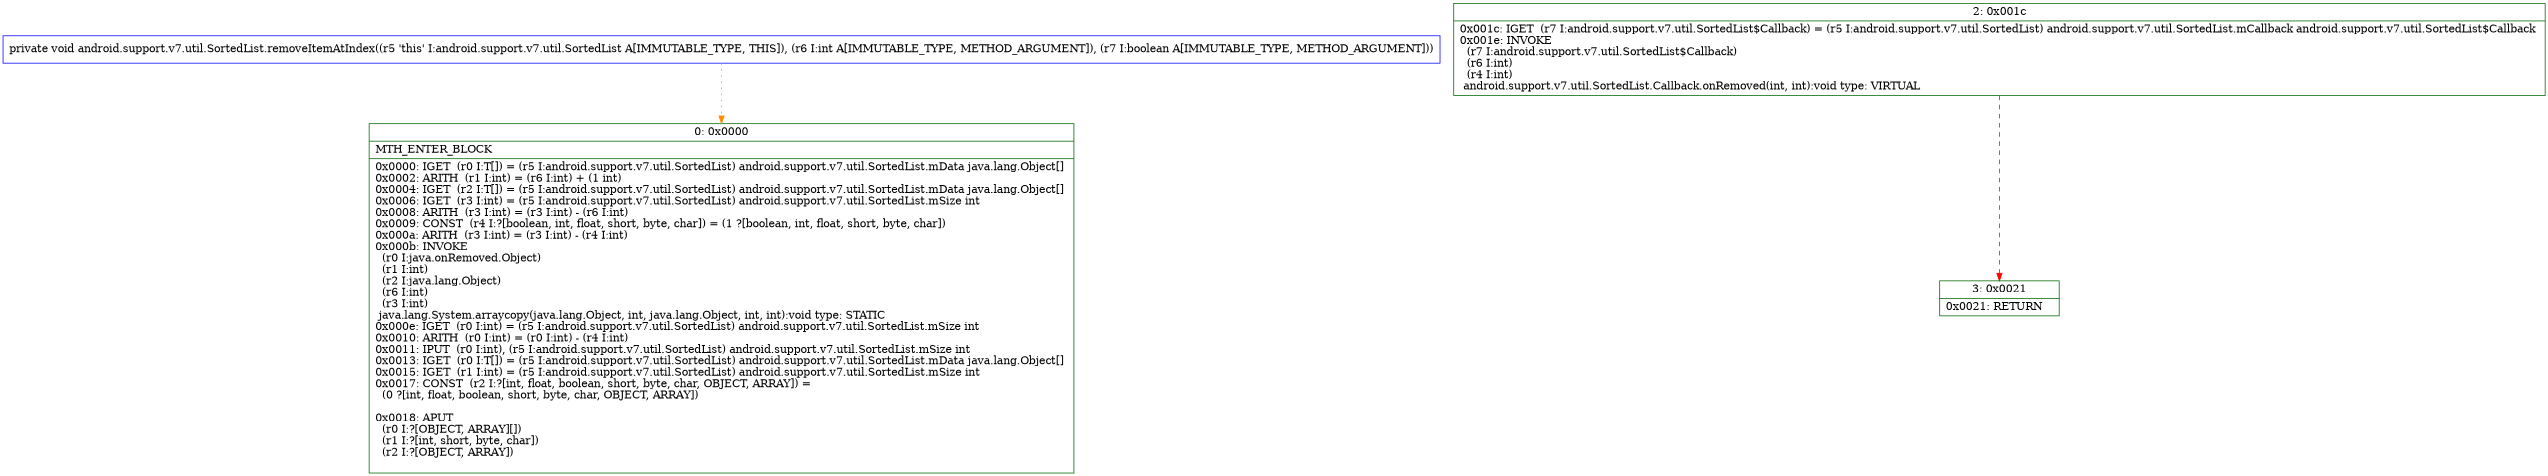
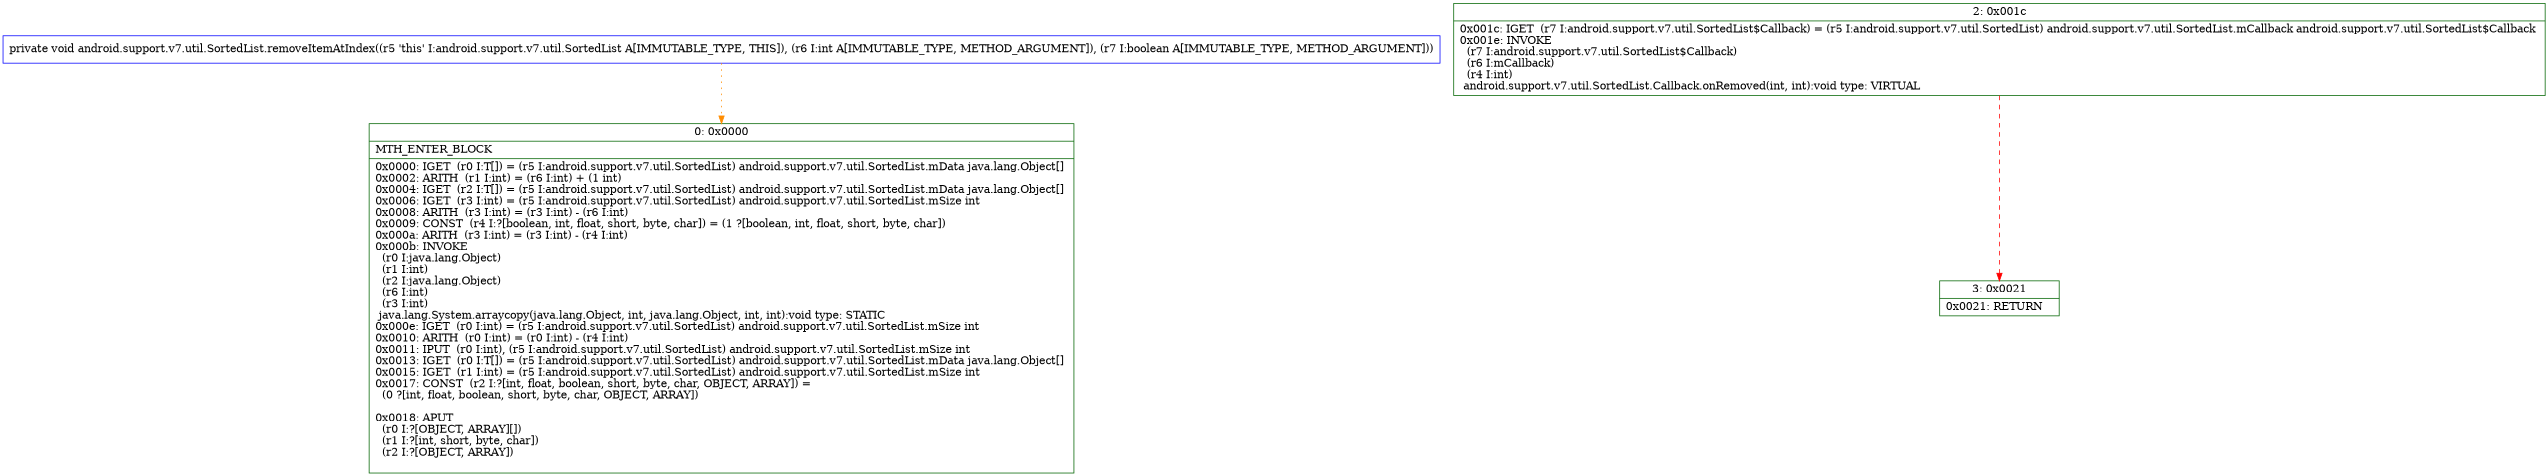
  digraph {
    node [color=darkgreen shape=record]
-   n1 [label="{0\:\ 0x0000|MTH_ENTER_BLOCK\l|0x0000: IGET  (r0 I:T[]) = (r5 I:android.support.v7.util.SortedList) android.support.v7.util.SortedList.mData java.lang.Object[] \l0x0002: ARITH  (r1 I:int) = (r6 I:int) + (1 int) \l0x0004: IGET  (r2 I:T[]) = (r5 I:android.support.v7.util.SortedList) android.support.v7.util.SortedList.mData java.lang.Object[] \l0x0006: IGET  (r3 I:int) = (r5 I:android.support.v7.util.SortedList) android.support.v7.util.SortedList.mSize int \l0x0008: ARITH  (r3 I:int) = (r3 I:int) \- (r6 I:int) \l0x0009: CONST  (r4 I:?[boolean, int, float, short, byte, char]) = (1 ?[boolean, int, float, short, byte, char]) \l0x000a: ARITH  (r3 I:int) = (r3 I:int) \- (r4 I:int) \l0x000b: INVOKE  \l  (r0 I:java.onRemoved.Object)\l  (r1 I:int)\l  (r2 I:java.lang.Object)\l  (r6 I:int)\l  (r3 I:int)\l java.lang.System.arraycopy(java.lang.Object, int, java.lang.Object, int, int):void type: STATIC \l0x000e: IGET  (r0 I:int) = (r5 I:android.support.v7.util.SortedList) android.support.v7.util.SortedList.mSize int \l0x0010: ARITH  (r0 I:int) = (r0 I:int) \- (r4 I:int) \l0x0011: IPUT  (r0 I:int), (r5 I:android.support.v7.util.SortedList) android.support.v7.util.SortedList.mSize int \l0x0013: IGET  (r0 I:T[]) = (r5 I:android.support.v7.util.SortedList) android.support.v7.util.SortedList.mData java.lang.Object[] \l0x0015: IGET  (r1 I:int) = (r5 I:android.support.v7.util.SortedList) android.support.v7.util.SortedList.mSize int \l0x0017: CONST  (r2 I:?[int, float, boolean, short, byte, char, OBJECT, ARRAY]) = \l  (0 ?[int, float, boolean, short, byte, char, OBJECT, ARRAY])\l \l0x0018: APUT  \l  (r0 I:?[OBJECT, ARRAY][])\l  (r1 I:?[int, short, byte, char])\l  (r2 I:?[OBJECT, ARRAY])\l \l}"]
-   n2 [label="{2\:\ 0x001c|0x001c: IGET  (r7 I:android.support.v7.util.SortedList$Callback) = (r5 I:android.support.v7.util.SortedList) android.support.v7.util.SortedList.mCallback android.support.v7.util.SortedList$Callback \l0x001e: INVOKE  \l  (r7 I:android.support.v7.util.SortedList$Callback)\l  (r6 I:int)\l  (r4 I:int)\l android.support.v7.util.SortedList.Callback.onRemoved(int, int):void type: VIRTUAL \l}"]
+   n1 [label="{0\:\ 0x0000|MTH_ENTER_BLOCK\l|0x0000: IGET  (r0 I:T[]) = (r5 I:android.support.v7.util.SortedList) android.support.v7.util.SortedList.mData java.lang.Object[] \l0x0002: ARITH  (r1 I:int) = (r6 I:int) + (1 int) \l0x0004: IGET  (r2 I:T[]) = (r5 I:android.support.v7.util.SortedList) android.support.v7.util.SortedList.mData java.lang.Object[] \l0x0006: IGET  (r3 I:int) = (r5 I:android.support.v7.util.SortedList) android.support.v7.util.SortedList.mSize int \l0x0008: ARITH  (r3 I:int) = (r3 I:int) \- (r6 I:int) \l0x0009: CONST  (r4 I:?[boolean, int, float, short, byte, char]) = (1 ?[boolean, int, float, short, byte, char]) \l0x000a: ARITH  (r3 I:int) = (r3 I:int) \- (r4 I:int) \l0x000b: INVOKE  \l  (r0 I:java.lang.Object)\l  (r1 I:int)\l  (r2 I:java.lang.Object)\l  (r6 I:int)\l  (r3 I:int)\l java.lang.System.arraycopy(java.lang.Object, int, java.lang.Object, int, int):void type: STATIC \l0x000e: IGET  (r0 I:int) = (r5 I:android.support.v7.util.SortedList) android.support.v7.util.SortedList.mSize int \l0x0010: ARITH  (r0 I:int) = (r0 I:int) \- (r4 I:int) \l0x0011: IPUT  (r0 I:int), (r5 I:android.support.v7.util.SortedList) android.support.v7.util.SortedList.mSize int \l0x0013: IGET  (r0 I:T[]) = (r5 I:android.support.v7.util.SortedList) android.support.v7.util.SortedList.mData java.lang.Object[] \l0x0015: IGET  (r1 I:int) = (r5 I:android.support.v7.util.SortedList) android.support.v7.util.SortedList.mSize int \l0x0017: CONST  (r2 I:?[int, float, boolean, short, byte, char, OBJECT, ARRAY]) = \l  (0 ?[int, float, boolean, short, byte, char, OBJECT, ARRAY])\l \l0x0018: APUT  \l  (r0 I:?[OBJECT, ARRAY][])\l  (r1 I:?[int, short, byte, char])\l  (r2 I:?[OBJECT, ARRAY])\l \l}"]
+   n2 [label="{2\:\ 0x001c|0x001c: IGET  (r7 I:android.support.v7.util.SortedList$Callback) = (r5 I:android.support.v7.util.SortedList) android.support.v7.util.SortedList.mCallback android.support.v7.util.SortedList$Callback \l0x001e: INVOKE  \l  (r7 I:android.support.v7.util.SortedList$Callback)\l  (r6 I:mCallback)\l  (r4 I:int)\l android.support.v7.util.SortedList.Callback.onRemoved(int, int):void type: VIRTUAL \l}"]
    n3 [label="{3\:\ 0x0021|0x0021: RETURN   \l}"]
    n4 [color=blue label="{private void android.support.v7.util.SortedList.removeItemAtIndex((r5 'this' I:android.support.v7.util.SortedList A[IMMUTABLE_TYPE, THIS]), (r6 I:int A[IMMUTABLE_TYPE, METHOD_ARGUMENT]), (r7 I:boolean A[IMMUTABLE_TYPE, METHOD_ARGUMENT])) }"]
    n2 -> n3 [color=red style=dashed]
    n4 -> n1 [color=darkorange style=dotted]
  }
